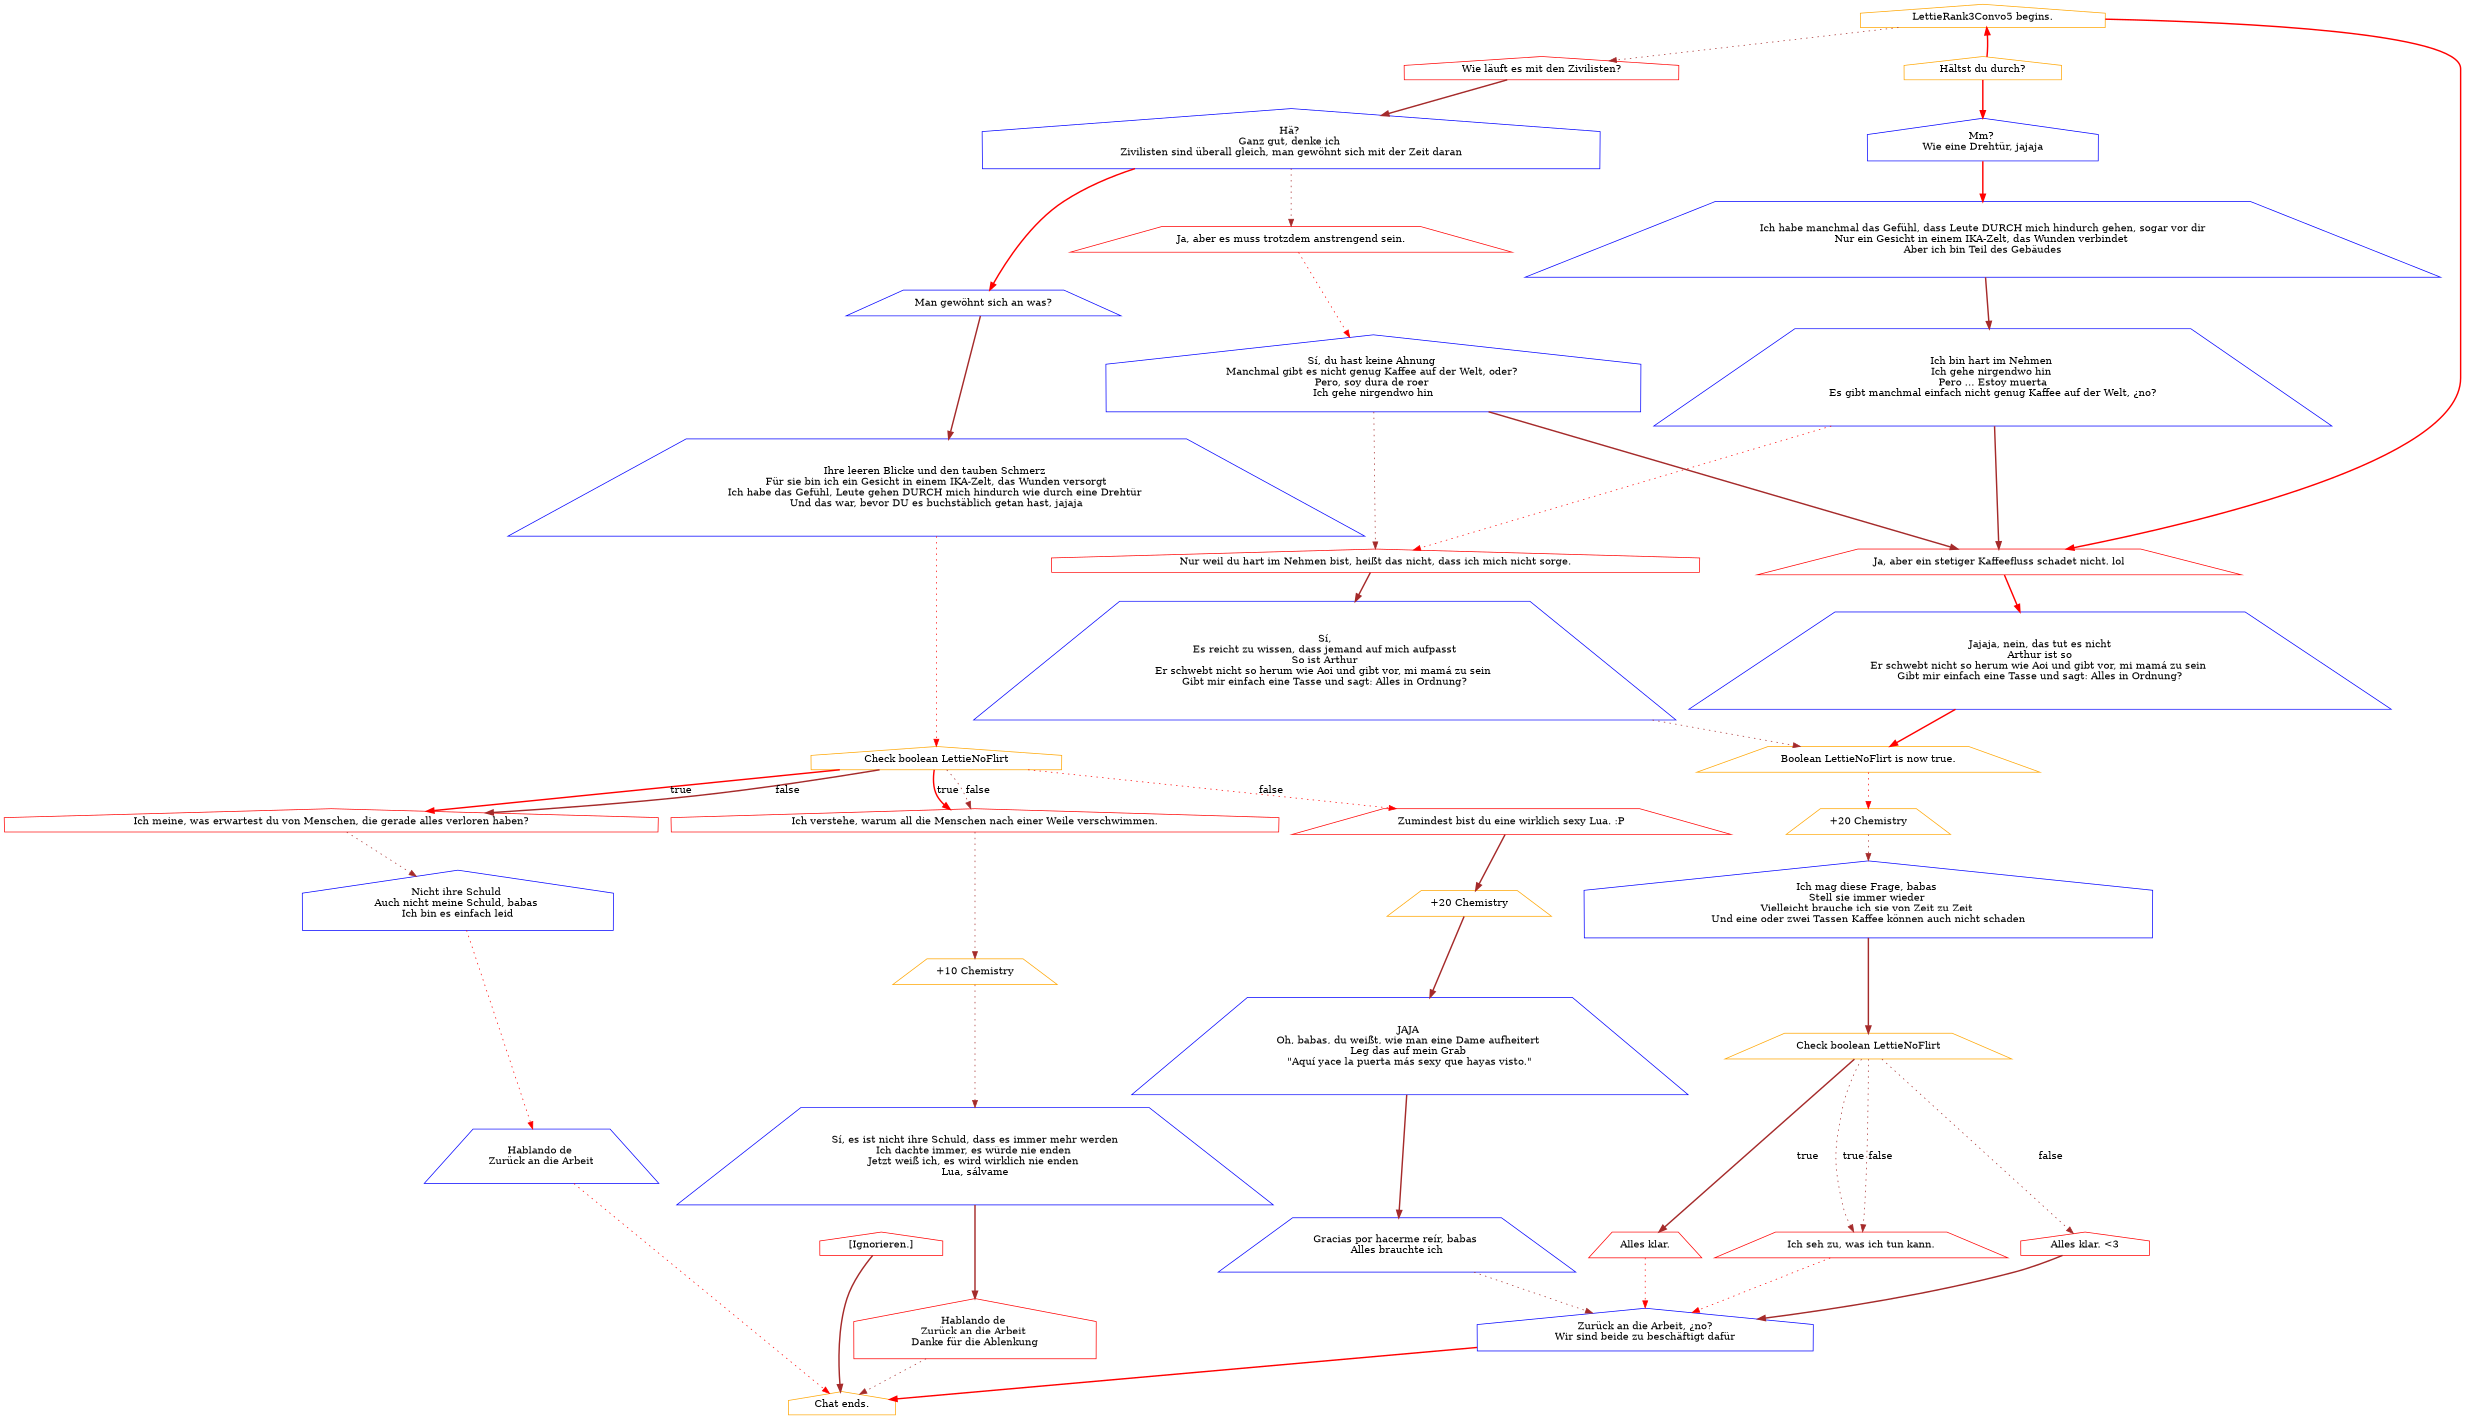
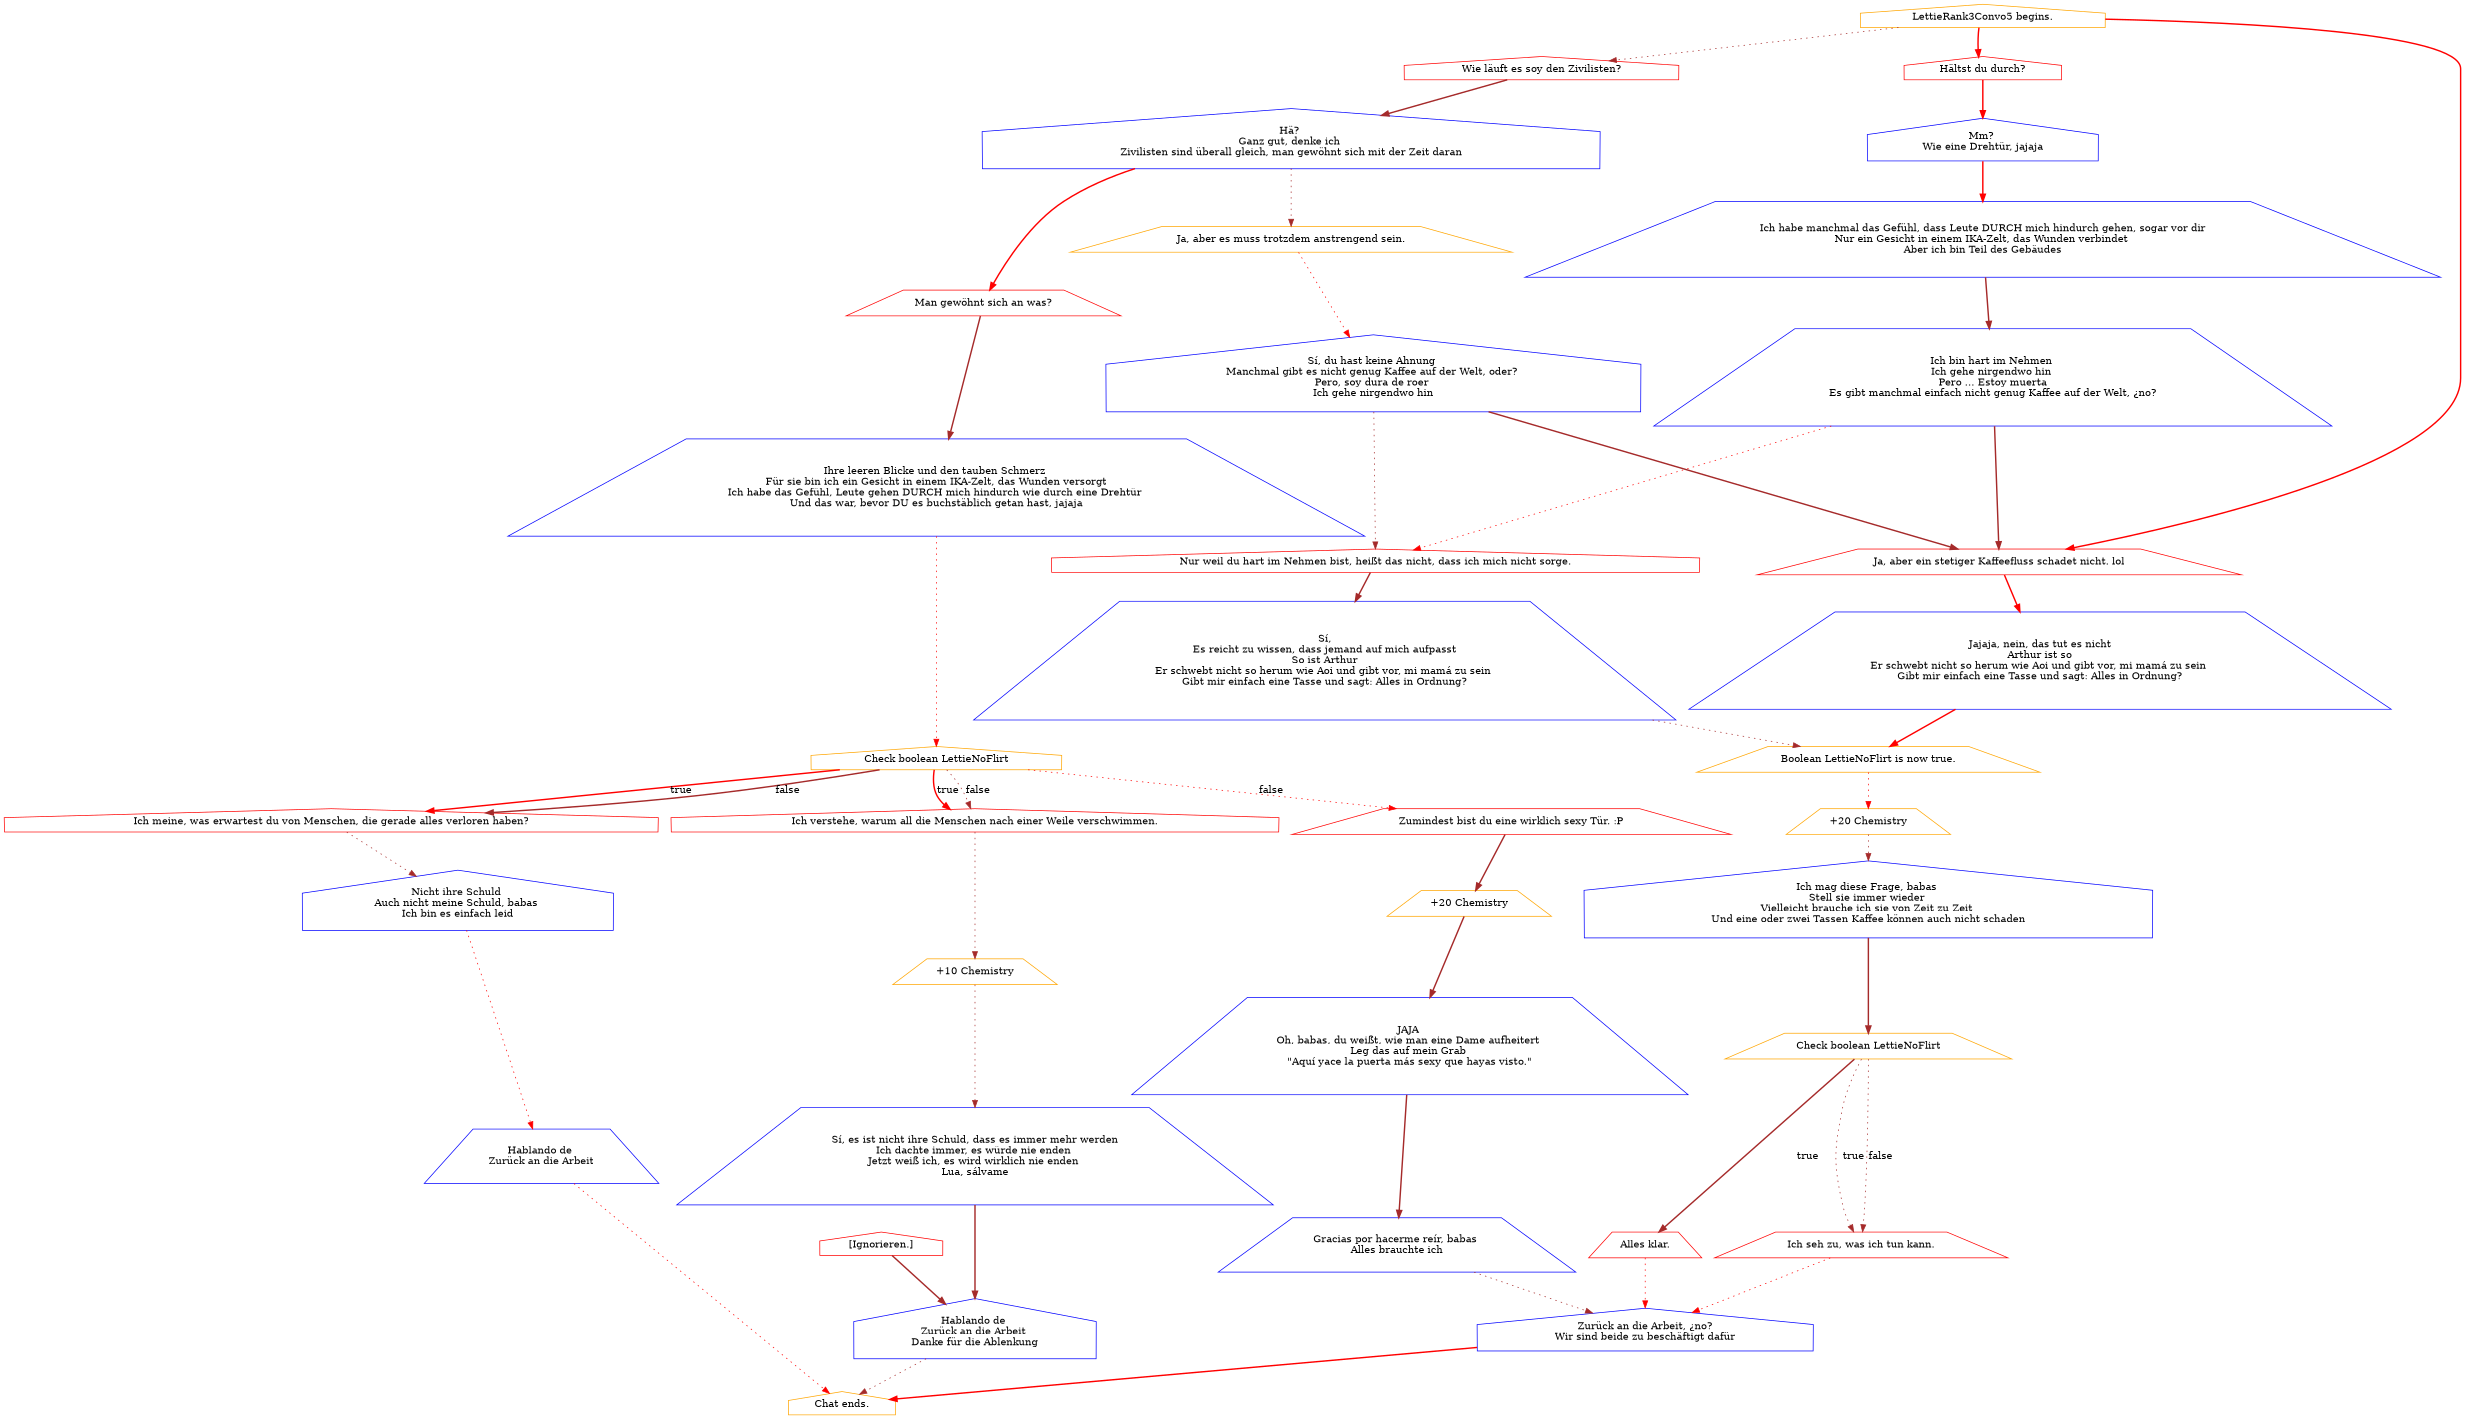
  digraph {
    node [color=blue shape=trapezium]
    edge [color=brown style=bold]
    "LettieRank3Convo5 begins." [color=orange shape=house]
-   n2 [color=orange label="Hältst du durch?" shape=house]
-   n3 [color=red label="Wie läuft es mit den Zivilisten?" shape=house]
+   n2 [color=red label="Hältst du durch?" shape=house]
+   n3 [color=red label="Wie läuft es soy den Zivilisten?" shape=house]
    n4 [color=red label="Ja, aber ein stetiger Kaffeefluss schadet nicht. lol"]
    n5 [label="Mm? \nWie eine Drehtür, jajaja" shape=house]
    n6 [label="Hä? \nGanz gut, denke ich \nZivilisten sind überall gleich, man gewöhnt sich mit der Zeit daran" shape=house]
    n7 [color=red label="[Ignorieren.]" shape=house]
    "Chat ends." [color=orange shape=house]
    n9 [label="Ich habe manchmal das Gefühl, dass Leute DURCH mich hindurch gehen, sogar vor dir\nNur ein Gesicht in einem IKA-Zelt, das Wunden verbindet \nAber ich bin Teil des Gebäudes"]
-   n10 [color=red label="Ja, aber es muss trotzdem anstrengend sein."]
-   n11 [label="Man gewöhnt sich an was?"]
+   n10 [color=orange label="Ja, aber es muss trotzdem anstrengend sein."]
+   n11 [color=red label="Man gewöhnt sich an was?"]
    n12 [label="Ich bin hart im Nehmen \nIch gehe nirgendwo hin \nPero ... Estoy muerta\nEs gibt manchmal einfach nicht genug Kaffee auf der Welt, ¿no?"]
    n13 [label="Sí, du hast keine Ahnung \nManchmal gibt es nicht genug Kaffee auf der Welt, oder? \nPero, soy dura de roer \nIch gehe nirgendwo hin" shape=house]
    n14 [label="Ihre leeren Blicke und den tauben Schmerz \nFür sie bin ich ein Gesicht in einem IKA-Zelt, das Wunden versorgt\nIch habe das Gefühl, Leute gehen DURCH mich hindurch wie durch eine Drehtür \nUnd das war, bevor DU es buchstäblich getan hast, jajaja"]
    n15 [color=red label="Nur weil du hart im Nehmen bist, heißt das nicht, dass ich mich nicht sorge." shape=house]
    n16 [color=orange label="Check boolean LettieNoFlirt" shape=house]
    n17 [label="Sí,\nEs reicht zu wissen, dass jemand auf mich aufpasst\nSo ist Arthur\nEr schwebt nicht so herum wie Aoi und gibt vor, mi mamá zu sein \nGibt mir einfach eine Tasse und sagt: Alles in Ordnung?"]
    n18 [label="Jajaja, nein, das tut es nicht\nArthur ist so\nEr schwebt nicht so herum wie Aoi und gibt vor, mi mamá zu sein \nGibt mir einfach eine Tasse und sagt: Alles in Ordnung?"]
    n19 [color=red label="Ich meine, was erwartest du von Menschen, die gerade alles verloren haben?" shape=house]
    n20 [color=red label="Ich verstehe, warum all die Menschen nach einer Weile verschwimmen." shape=house]
-   n21 [color=red label="Zumindest bist du eine wirklich sexy Lua. :P"]
+   n21 [color=red label="Zumindest bist du eine wirklich sexy Tür. :P"]
    n22 [color=orange label="Boolean LettieNoFlirt is now true."]
    n23 [label="Nicht ihre Schuld \nAuch nicht meine Schuld, babas \nIch bin es einfach leid" shape=house]
    n24 [color=orange label="+10 Chemistry"]
    n25 [color=orange label="+20 Chemistry"]
    n26 [color=orange label="+20 Chemistry"]
    n27 [label="Hablando de \nZurück an die Arbeit"]
    n28 [label="Sí, es ist nicht ihre Schuld, dass es immer mehr werden\nIch dachte immer, es würde nie enden \nJetzt weiß ich, es wird wirklich nie enden \nLua, sálvame"]
    n29 [label="JAJA \nOh, babas, du weißt, wie man eine Dame aufheitert \nLeg das auf mein Grab \n\"Aquí yace la puerta más sexy que hayas visto.\""]
    n30 [label="Ich mag diese Frage, babas \nStell sie immer wieder \nVielleicht brauche ich sie von Zeit zu Zeit \nUnd eine oder zwei Tassen Kaffee können auch nicht schaden" shape=house]
-   n31 [color=red label="Hablando de \nZurück an die Arbeit \nDanke für die Ablenkung" shape=house]
+   n31 [label="Hablando de \nZurück an die Arbeit \nDanke für die Ablenkung" shape=house]
    n32 [label="Gracias por hacerme reír, babas \nAlles brauchte ich"]
    n33 [color=orange label="Check boolean LettieNoFlirt"]
    n34 [label="Zurück an die Arbeit, ¿no?\nWir sind beide zu beschäftigt dafür" shape=house]
    n35 [color=red label="Alles klar."]
    n36 [color=red label="Ich seh zu, was ich tun kann."]
-   n37 [color=red label="Alles klar. <3" shape=house]
-   n2 -> "LettieRank3Convo5 begins." [color=red]
+   "LettieRank3Convo5 begins." -> n2 [color=red]
    "LettieRank3Convo5 begins." -> n3 [style=dotted]
    "LettieRank3Convo5 begins." -> n4 [color=red]
    n2 -> n5 [color=red]
    n3 -> n6
    n4 -> n18 [color=red]
    n5 -> n9 [color=red]
    n6 -> n10 [style=dotted]
    n6 -> n11 [color=red]
-   n7 -> "Chat ends."
+   n7 -> n31
    n9 -> n12
    n10 -> n13 [color=red style=dotted]
    n11 -> n14
    n12 -> n4
    n12 -> n15 [color=red style=dotted]
    n13 -> n4
    n13 -> n15 [style=dotted]
    n14 -> n16 [color=red style=dotted]
    n15 -> n17
    n16 -> n19 [color=red label=true]
    n16 -> n19 [label=false]
    n16 -> n20 [color=red label=true]
    n16 -> n20 [label=false style=dotted]
    n16 -> n21 [color=red label=false style=dotted]
    n17 -> n22 [style=dotted]
    n18 -> n22 [color=red]
    n19 -> n23 [style=dotted]
    n20 -> n24 [style=dotted]
    n21 -> n25
    n22 -> n26 [color=red style=dotted]
    n23 -> n27 [color=red style=dotted]
    n24 -> n28 [style=dotted]
    n25 -> n29
    n26 -> n30 [style=dotted]
    n27 -> "Chat ends." [color=red style=dotted]
    n28 -> n31
    n29 -> n32
    n30 -> n33
    n31 -> "Chat ends." [style=dotted]
    n32 -> n34 [style=dotted]
    n33 -> n35 [label=true]
    n33 -> n36 [label=true style=dotted]
    n33 -> n36 [label=false style=dotted]
-   n33 -> n37 [label=false style=dotted]
    n34 -> "Chat ends." [color=red]
    n35 -> n34 [color=red style=dotted]
    n36 -> n34 [color=red style=dotted]
-   n37 -> n34
  }
